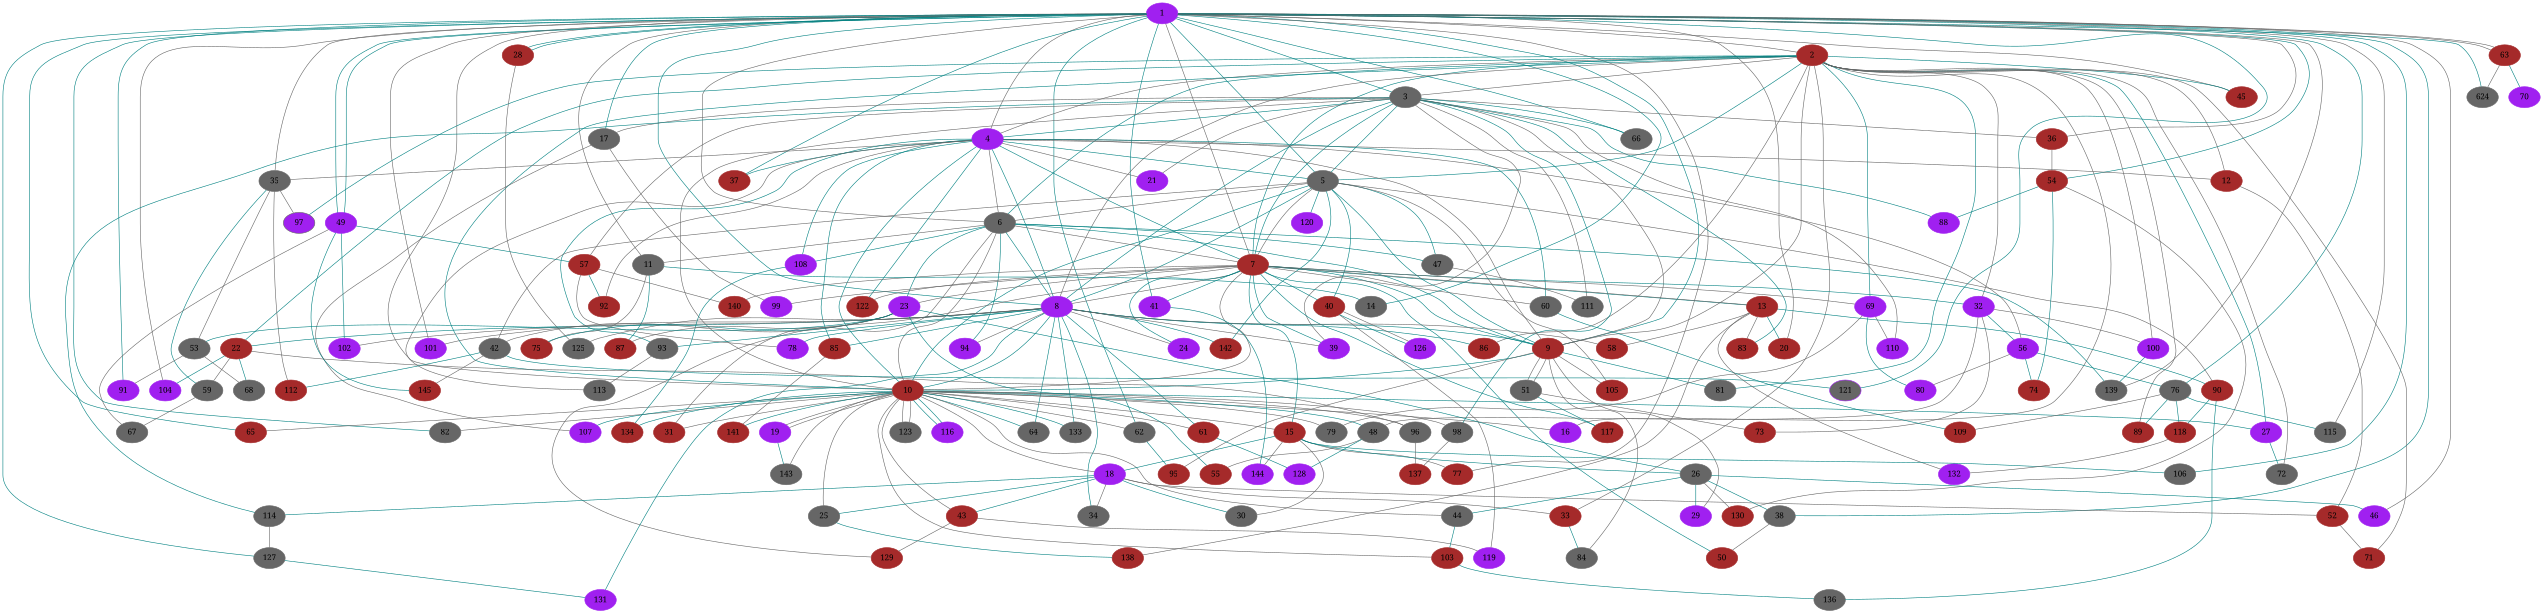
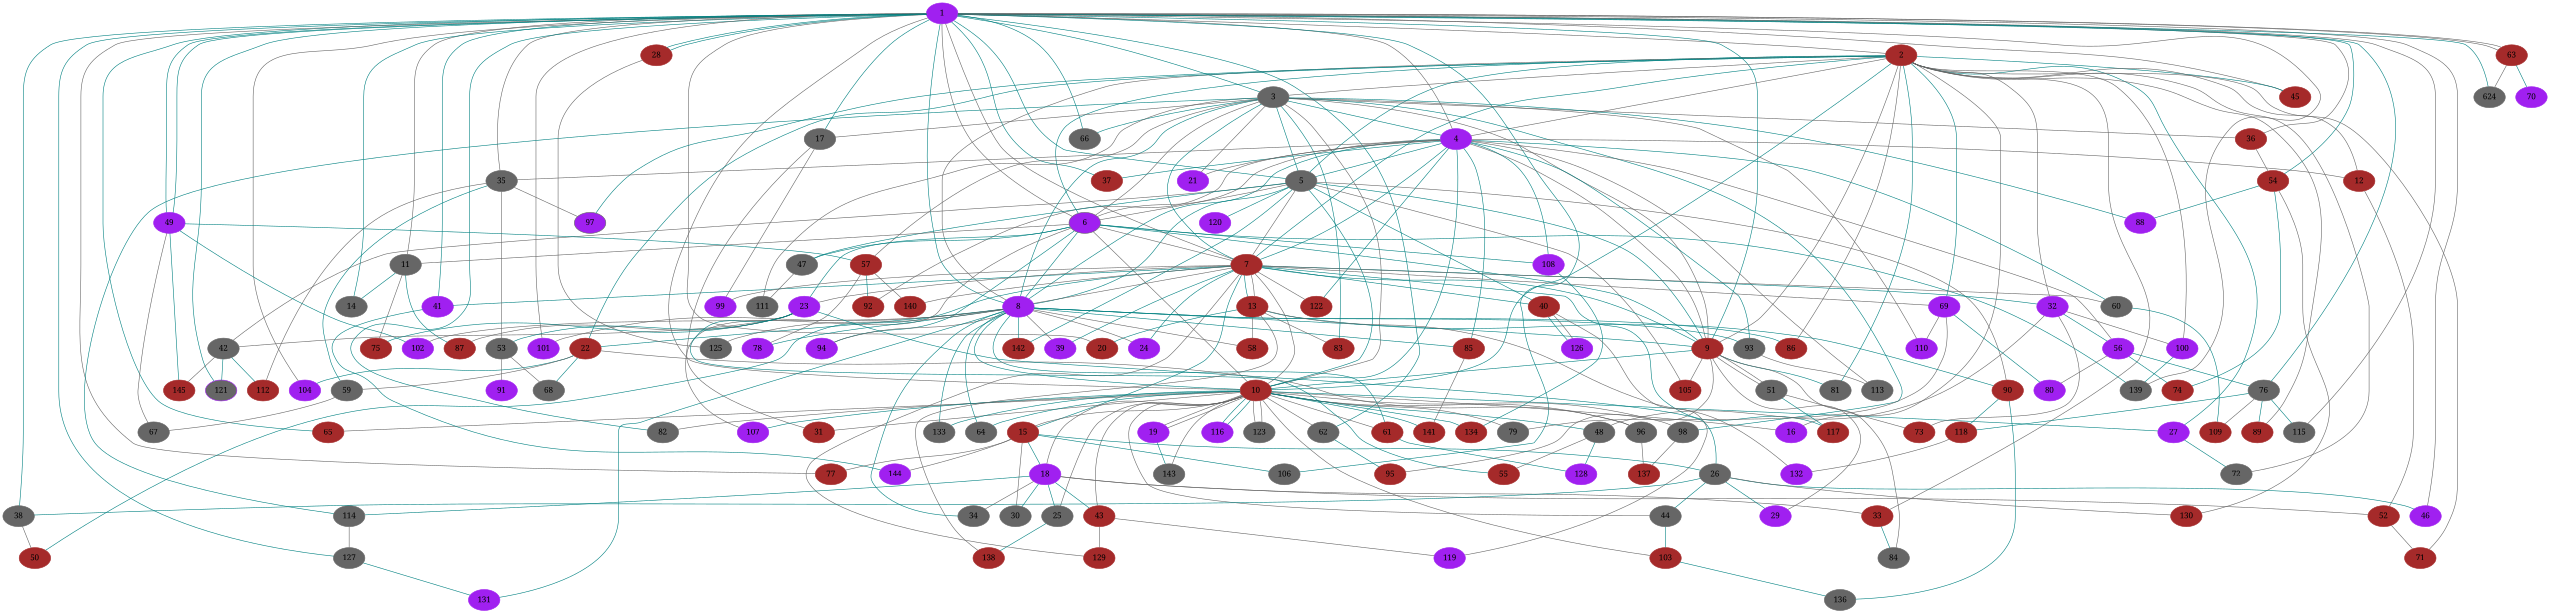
  graph {
    fontname="Noto Serif"
    node [color=brown fontname="Noto Serif" style=filled]
    edge [color=teal fontname="Noto Serif"]
    1 [color=purple]
    2
    3 [color=gray40]
    4 [color=purple]
    5 [color=gray40]
-   6 [color=gray40]
+   6 [color=gray40 fillcolor=purple]
    7
    8 [color=purple]
    9
    10
    11 [color=gray40]
    14 [color=gray40]
    17 [color=gray40]
    20
    28
    35 [color=gray40]
    36
    37
    38 [color=gray40]
    41 [color=purple]
    45
    46 [color=purple]
    49 [color=purple]
    54
    62 [color=gray40]
    63
    65
    66 [color=gray40]
    76 [color=gray40]
    77
    82 [color=gray40]
    91 [color=purple]
    101 [color=purple]
    104 [color=purple]
    106 [color=gray40]
    115 [color=gray40]
    121 [color=purple fillcolor=gray40]
    n38 [color=gray40 label=624]
    127 [color=gray40]
    139 [color=gray40]
    12
    16 [color=purple]
    22
    27 [color=purple]
    32 [color=purple]
    33
    69 [color=purple]
    71
    72 [color=gray40]
    81 [color=gray40]
    86
    89
    97 [color=gray40 fillcolor=purple]
    100 [color=purple]
    21 [color=purple]
    57
    83
    88 [color=purple]
    98 [color=gray40]
    110 [color=purple]
    111 [color=gray40]
    114 [color=gray40]
    56 [color=purple]
    60 [color=gray40]
    85
    92
    93 [color=gray40]
    108 [color=purple]
    113 [color=gray40]
    122
    40
    42 [color=gray40]
    47 [color=gray40]
    90
    105
    120 [color=purple]
    142
    23 [color=purple]
    31
    94 [color=purple]
    13
    15
    24 [color=purple]
    39 [color=purple]
    50
    99 [color=purple]
    117
    129
    140
    34 [color=gray40]
    58
    61
    64 [color=gray40]
    78 [color=purple]
    102 [color=purple]
    125 [color=gray40]
    131 [color=purple]
    133 [color=gray40]
    29 [color=purple]
    51 [color=gray40]
    84 [color=gray40]
    95
    18 [color=purple]
    19 [color=purple]
    25 [color=gray40]
    43
    44 [color=gray40]
    48 [color=gray40]
    79 [color=gray40]
    96 [color=gray40]
    103
    107 [color=purple]
    116 [color=purple]
    123 [color=gray40]
    134
    141
    143 [color=gray40]
    75
    87
    59 [color=gray40]
    53 [color=gray40]
    112
    144 [color=purple]
    145
    67 [color=gray40]
    130
    74
    70 [color=purple]
    109
    118
    52
    68 [color=gray40]
    73
    80 [color=purple]
    137
    119 [color=purple]
    126 [color=purple]
    136 [color=gray40]
    26 [color=gray40]
    55
    132 [color=purple]
    138
    30 [color=gray40]
    128 [color=purple]
    1 -- 2 [color=gray40]
    1 -- 3
    1 -- 4 [color=gray40]
    1 -- 5
    1 -- 6 [color=gray40]
    1 -- 7 [color=gray40]
    1 -- 8
    1 -- 9
    1 -- 10 [color=gray40]
    1 -- 11 [color=gray40]
    1 -- 14
    1 -- 17
    1 -- 20 [color=gray40]
    1 -- 28
    1 -- 28
    1 -- 35 [color=gray40]
    1 -- 36 [color=gray40]
    1 -- 37
    1 -- 38
    1 -- 41
    1 -- 45 [color=gray40]
    1 -- 46 [color=gray40]
    1 -- 49
    1 -- 49
    1 -- 54
    1 -- 62
    1 -- 63 [color=gray40]
    1 -- 63 [color=gray40]
    1 -- 65
    1 -- 66
    1 -- 76
    1 -- 77 [color=gray40]
    1 -- 82
-   1 -- 91
    1 -- 101 [color=gray40]
    1 -- 104 [color=gray40]
    1 -- 106
    1 -- 115 [color=gray40]
    1 -- 121
    1 -- n38
    1 -- 127
    1 -- 139 [color=gray40]
    2 -- 3 [color=gray40]
    2 -- 4 [color=gray40]
    2 -- 5
    2 -- 6
    2 -- 7
    2 -- 8 [color=gray40]
    2 -- 9 [color=gray40]
    2 -- 10
    2 -- 45
    2 -- 12 [color=gray40]
    2 -- 16 [color=gray40]
    2 -- 22
    2 -- 27
    2 -- 32 [color=gray40]
    2 -- 33 [color=gray40]
    2 -- 69
    2 -- 71 [color=gray40]
    2 -- 72 [color=gray40]
    2 -- 81
    2 -- 86 [color=gray40]
    2 -- 89 [color=gray40]
    2 -- 97
    2 -- 100 [color=gray40]
    3 -- 4
    3 -- 5
-   3 -- 39 [color=gray40]
+   3 -- 6 [color=gray40]
    3 -- 7
    3 -- 8
    3 -- 9 [color=gray40]
    3 -- 10 [color=gray40]
    3 -- 17 [color=gray40]
    3 -- 36 [color=gray40]
    3 -- 66
    3 -- 21 [color=gray40]
    3 -- 57 [color=gray40]
    3 -- 83
    3 -- 88
    3 -- 98
    3 -- 110 [color=gray40]
    3 -- 111 [color=gray40]
    3 -- 114
    4 -- 5
    4 -- 6 [color=gray40]
    4 -- 7
    4 -- 8
    4 -- 9 [color=gray40]
    4 -- 10
    4 -- 35 [color=gray40]
    4 -- 37
    4 -- 12 [color=gray40]
    4 -- 21 [color=gray40]
    4 -- 56 [color=gray40]
    4 -- 60
    4 -- 85
    4 -- 92 [color=gray40]
    4 -- 93
    4 -- 108
    4 -- 113 [color=gray40]
    4 -- 122
    5 -- 6 [color=gray40]
    5 -- 7 [color=gray40]
    5 -- 8
    5 -- 9
    5 -- 10
    5 -- 40
    5 -- 42 [color=gray40]
    5 -- 47
    5 -- 90 [color=gray40]
    5 -- 105 [color=gray40]
    5 -- 120
    5 -- 142
    6 -- 7 [color=gray40]
    6 -- 8
    6 -- 9
    6 -- 10 [color=gray40]
    6 -- 11 [color=gray40]
    6 -- 139
    6 -- 108
    6 -- 47
    6 -- 23
    6 -- 31 [color=gray40]
    6 -- 94
    7 -- 8 [color=gray40]
    7 -- 9
    7 -- 10 [color=gray40]
    7 -- 41
    7 -- 32
    7 -- 69 [color=gray40]
    7 -- 60 [color=gray40]
    7 -- 122 [color=gray40]
    7 -- 40
    7 -- 23 [color=gray40]
    7 -- 13
    7 -- 13 [color=gray40]
    7 -- 15
    7 -- 24
    7 -- 39
    7 -- 50
    7 -- 99 [color=gray40]
    7 -- 117
    7 -- 129 [color=gray40]
    7 -- 140 [color=gray40]
    8 -- 9
    8 -- 10
    8 -- 101 [color=gray40]
    8 -- 22
    8 -- 86
    8 -- 85
    8 -- 93
    8 -- 142
    8 -- 94 [color=gray40]
    8 -- 24 [color=gray40]
    8 -- 39 [color=gray40]
    8 -- 34
    8 -- 58 [color=gray40]
    8 -- 61
    8 -- 64
    8 -- 78
    8 -- 102 [color=gray40]
    8 -- 125 [color=gray40]
    8 -- 131
    8 -- 133
    9 -- 10
    9 -- 81
    9 -- 105 [color=gray40]
    9 -- 29 [color=gray40]
    9 -- 51 [color=gray40]
    9 -- 51 [color=gray40]
    9 -- 84 [color=gray40]
    9 -- 95 [color=gray40]
    10 -- 62 [color=gray40]
    10 -- 65 [color=gray40]
    10 -- 82 [color=gray40]
    10 -- 16 [color=gray40]
    10 -- 27
    10 -- 98 [color=gray40]
    10 -- 31 [color=gray40]
    10 -- 15 [color=gray40]
    10 -- 61 [color=gray40]
    10 -- 64
    10 -- 133
    10 -- 18 [color=gray40]
    10 -- 19 [color=gray40]
    10 -- 19 [color=gray40]
    10 -- 25 [color=gray40]
    10 -- 43 [color=gray40]
    10 -- 44 [color=gray40]
    10 -- 48
    10 -- 79 [color=gray40]
    10 -- 96 [color=gray40]
    10 -- 103 [color=gray40]
    10 -- 107
    10 -- 116
    10 -- 116
    10 -- 123 [color=gray40]
    10 -- 123 [color=gray40]
    10 -- 134
    10 -- 141
    10 -- 143 [color=gray40]
    11 -- 14
    11 -- 75 [color=gray40]
    11 -- 87
    17 -- 99 [color=gray40]
    17 -- 107 [color=gray40]
    28 -- 125 [color=gray40]
    35 -- 97 [color=gray40]
    35 -- 59
    35 -- 53 [color=gray40]
    35 -- 112 [color=gray40]
    36 -- 54 [color=gray40]
    38 -- 50 [color=gray40]
    41 -- 144
    49 -- 57
    49 -- 102
    49 -- 145
    49 -- 67 [color=gray40]
    54 -- 88
    54 -- 130 [color=gray40]
    54 -- 74
    62 -- 95
    63 -- n38 [color=gray40]
    63 -- 70
    76 -- 115
    76 -- 89
    76 -- 109 [color=gray40]
    76 -- 118
    127 -- 131
    12 -- 52 [color=gray40]
    22 -- 104
    22 -- 96 [color=gray40]
    22 -- 59 [color=gray40]
    22 -- 68
    27 -- 72
    32 -- 100 [color=gray40]
    32 -- 56
    32 -- 48 [color=gray40]
    32 -- 73 [color=gray40]
    33 -- 84
    69 -- 110 [color=gray40]
    69 -- 79 [color=gray40]
    69 -- 80
    100 -- 139
    57 -- 92
    57 -- 140 [color=gray40]
    57 -- 78 [color=gray40]
    98 -- 137 [color=gray40]
    114 -- 127 [color=gray40]
    56 -- 76
    56 -- 74
    56 -- 80 [color=gray40]
    60 -- 109
    85 -- 141 [color=gray40]
    93 -- 113 [color=gray40]
    108 -- 134
    40 -- 119 [color=gray40]
    40 -- 126
    40 -- 126 [color=gray40]
    42 -- 121
    42 -- 112
    42 -- 145 [color=gray40]
    47 -- 111 [color=gray40]
    90 -- 118
    90 -- 136
    23 -- 42 [color=gray40]
    23 -- 75
    23 -- 87 [color=gray40]
    23 -- 53
    23 -- 26
    23 -- 55
    13 -- 20
    13 -- 83 [color=gray40]
    13 -- 90
    13 -- 58 [color=gray40]
    13 -- 132 [color=gray40]
    13 -- 138 [color=gray40]
    15 -- 77 [color=gray40]
    15 -- 106
    15 -- 18
    15 -- 144 [color=gray40]
    15 -- 26
    15 -- 30 [color=gray40]
    61 -- 128
    51 -- 117
    51 -- 73 [color=gray40]
    18 -- 33 [color=gray40]
    18 -- 114
    18 -- 34 [color=gray40]
    18 -- 25
    18 -- 43
    18 -- 52 [color=gray40]
    18 -- 30
    19 -- 143
    25 -- 138
    43 -- 129 [color=gray40]
    43 -- 119 [color=gray40]
    44 -- 103
    48 -- 55 [color=gray40]
    48 -- 128
    96 -- 137 [color=gray40]
    103 -- 136
    59 -- 67 [color=gray40]
    53 -- 91 [color=gray40]
    53 -- 68 [color=gray40]
    118 -- 132 [color=gray40]
    52 -- 71 [color=gray40]
    26 -- 38
    26 -- 46
    26 -- 29
    26 -- 44
    26 -- 130 [color=gray40]
  }
